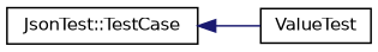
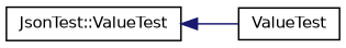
  digraph {
    rankdir=LR
    node [color=black fillcolor=white fontname=Helvetica fontsize=10 shape=record style=filled]
-   n1 [height=0.2 label="JsonTest::TestCase" width=0.4]
+   n1 [height=0.2 label="JsonTest::ValueTest" width=0.4]
    n2 [height=0.2 label=ValueTest width=0.4]
    n1 -> n2 [color=midnightblue dir=back fontname=Helvetica fontsize=10 labelfontname=Helvetica labelfontsize=10 style=solid]
  }
